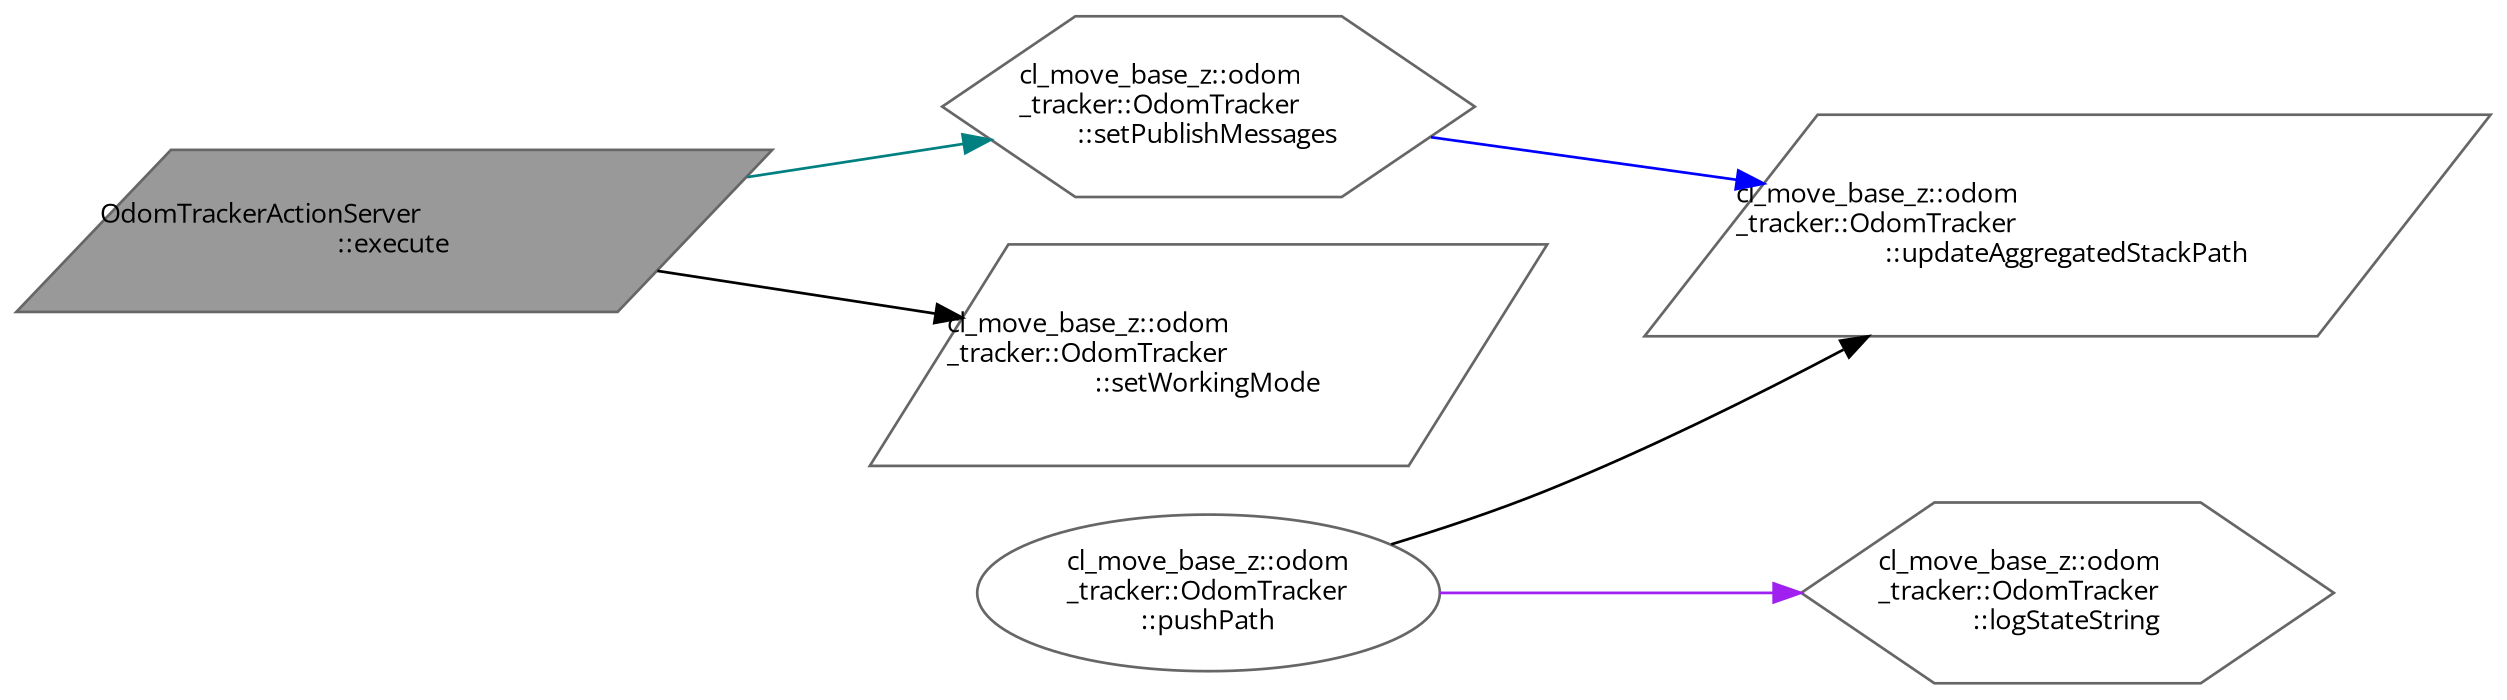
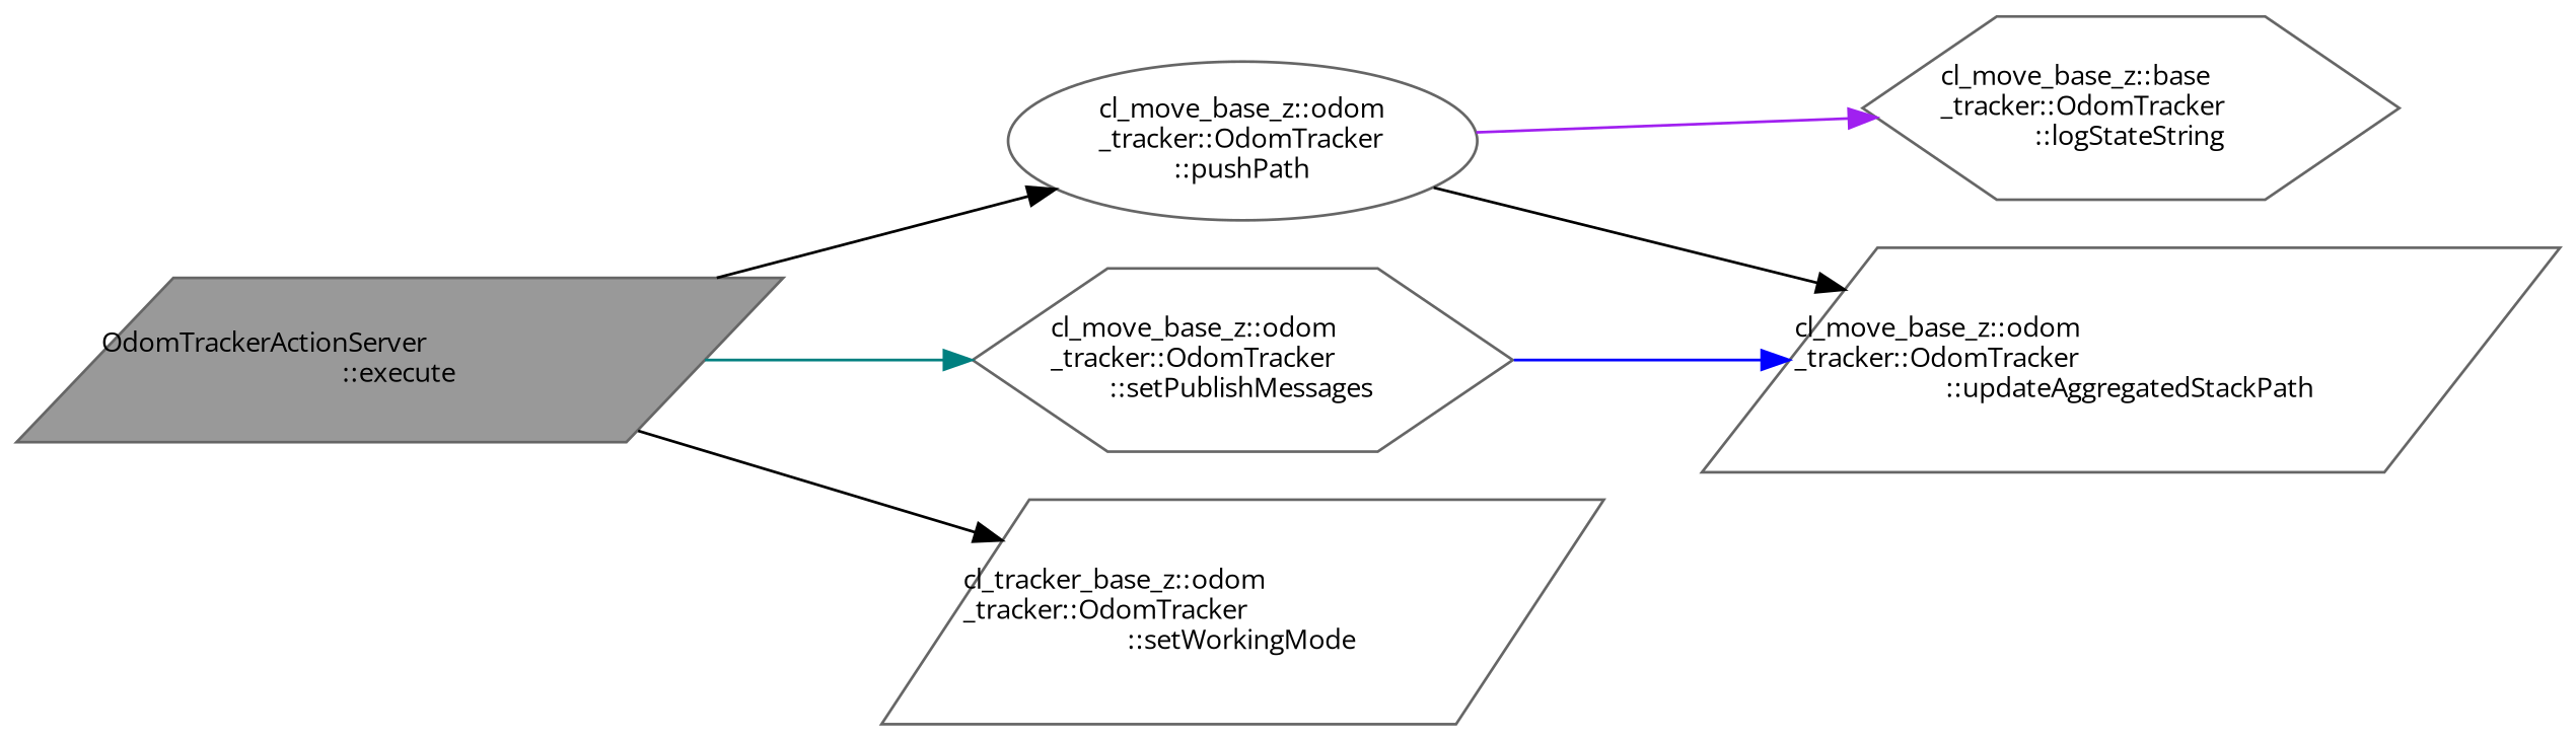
  digraph {
    fontname="Open Sans"
    rankdir=LR
    node [color=grey40 fillcolor=white fontname="Open Sans" fontsize=10 shape=parallelogram style=filled]
    edge [color=black fontname="Open Sans" fontsize=10 labelfontname=Helvetica labelfontsize=10 style=solid]
    n1 [color=gray40 fillcolor=grey60 fontcolor=black height=0.2 label="OdomTrackerActionServer\l::execute" width=0.4]
    n2 [height=0.2 label="cl_move_base_z::odom\l_tracker::OdomTracker\l::pushPath" shape=ellipse width=0.4]
    n3 [height=0.2 label="cl_move_base_z::odom\l_tracker::OdomTracker\l::setPublishMessages" shape=hexagon width=0.4]
-   n4 [height=0.2 label="cl_move_base_z::odom\l_tracker::OdomTracker\l::setWorkingMode" width=0.4]
-   n5 [height=0.2 label="cl_move_base_z::odom\l_tracker::OdomTracker\l::logStateString" shape=hexagon width=0.4]
+   n4 [height=0.2 label="cl_tracker_base_z::odom\l_tracker::OdomTracker\l::setWorkingMode" width=0.4]
+   n5 [height=0.2 label="cl_move_base_z::base\l_tracker::OdomTracker\l::logStateString" shape=hexagon width=0.4]
    n6 [height=0.2 label="cl_move_base_z::odom\l_tracker::OdomTracker\l::updateAggregatedStackPath" width=0.4]
+   n1 -> n2
    n1 -> n3 [color=teal]
    n1 -> n4
    n2 -> n5 [color=purple]
    n2 -> n6
    n3 -> n6 [color=blue]
  }
